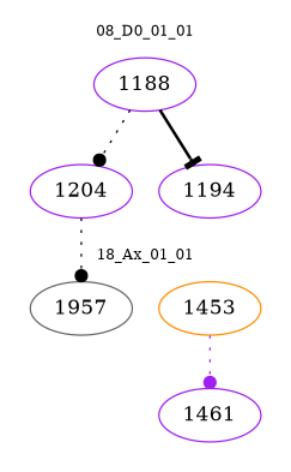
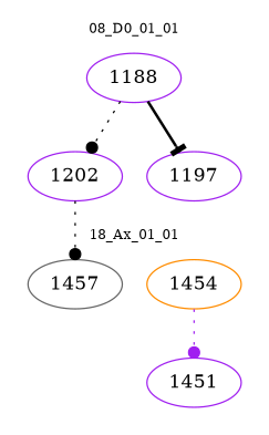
  digraph {
    node [color=purple]
    edge [arrowhead=dot color=black style=dotted]
-   n1 [color=darkorange label=1453]
-   n2 [label=1461]
-   n3 [color=gray40 label=1957]
+   n1 [color=darkorange label=1454]
+   n2 [label=1451]
+   n3 [color=gray40 label=1457]
    n4 [label=1188]
-   n5 [label=1204]
-   n6 [label=1194]
+   n5 [label=1202]
+   n6 [label=1197]
    subgraph cluster_1 {
      color=white
      fontsize=10
      label="18_Ax_01_01"
      n1
      n2
      n3
    }
    subgraph cluster_2 {
      color=white
      fontsize=10
      label="08_D0_01_01"
      n4
      n5
      n6
    }
    n1 -> n2 [color=purple]
    n4 -> n5
    n4 -> n6 [arrowhead=tee style=bold]
    n5 -> n3
  }
